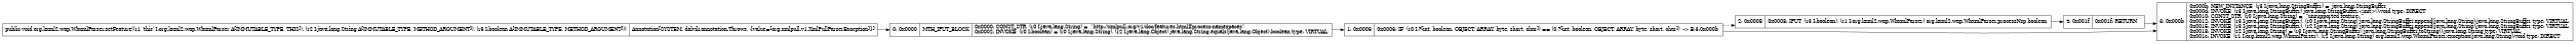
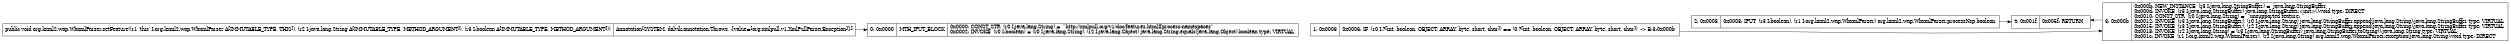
  digraph {
    rankdir=LR
    node [shape=record]
    n1 [label="{0\:\ 0x0000|MTH_IPUT_BLOCK\l|0x0000: CONST_STR  (r0 I:java.lang.String) =  \"http:\/\/xmlpull.org\/v1\/doc\/features.html#process\-namespaces\" \l0x0002: INVOKE  (r0 I:boolean) = (r0 I:java.lang.String), (r2 I:java.lang.Object) java.lang.String.equals(java.lang.Object):boolean type: VIRTUAL \l}"]
    n2 [label="{1\:\ 0x0006|0x0006: IF  (r0 I:?[int, boolean, OBJECT, ARRAY, byte, short, char]) == (0 ?[int, boolean, OBJECT, ARRAY, byte, short, char])  \-\> B:3:0x000b \l}"]
    n3 [label="{2\:\ 0x0008|0x0008: IPUT  (r3 I:boolean), (r1 I:org.kxml2.wap.WbxmlParser) org.kxml2.wap.WbxmlParser.processNsp boolean \l}"]
    n4 [label="{3\:\ 0x000b|0x000b: NEW_INSTANCE  (r3 I:java.lang.StringBuffer) =  java.lang.StringBuffer \l0x000d: INVOKE  (r3 I:java.lang.StringBuffer) java.lang.StringBuffer.\<init\>():void type: DIRECT \l0x0010: CONST_STR  (r0 I:java.lang.String) =  \"unsupported feature: \" \l0x0012: INVOKE  (r3 I:java.lang.StringBuffer), (r0 I:java.lang.String) java.lang.StringBuffer.append(java.lang.String):java.lang.StringBuffer type: VIRTUAL \l0x0015: INVOKE  (r3 I:java.lang.StringBuffer), (r2 I:java.lang.String) java.lang.StringBuffer.append(java.lang.String):java.lang.StringBuffer type: VIRTUAL \l0x0018: INVOKE  (r2 I:java.lang.String) = (r3 I:java.lang.StringBuffer) java.lang.StringBuffer.toString():java.lang.String type: VIRTUAL \l0x001c: INVOKE  (r1 I:org.kxml2.wap.WbxmlParser), (r2 I:java.lang.String) org.kxml2.wap.WbxmlParser.exception(java.lang.String):void type: DIRECT \l}"]
-   n5 [label="{4\:\ 0x001f|0x001f: RETURN   \l}"]
+   n5 [label="{4\:\ 0x001f|0x005f: RETURN   \l}"]
    n6 [label="{public void org.kxml2.wap.WbxmlParser.setFeature((r1 'this' I:org.kxml2.wap.WbxmlParser A[IMMUTABLE_TYPE, THIS]), (r2 I:java.lang.String A[IMMUTABLE_TYPE, METHOD_ARGUMENT]), (r3 I:boolean A[IMMUTABLE_TYPE, METHOD_ARGUMENT]))  | Annotation[SYSTEM, dalvik.annotation.Throws, \{value=[org.xmlpull.v1.XmlPullParserException]\}]\l}"]
-   n1 -> n2
-   n2 -> n3 [style=dashed]
    n2 -> n4
    n3 -> n5
-   n5 -> n4
+   n4 -> n5
    n6 -> n1
  }
